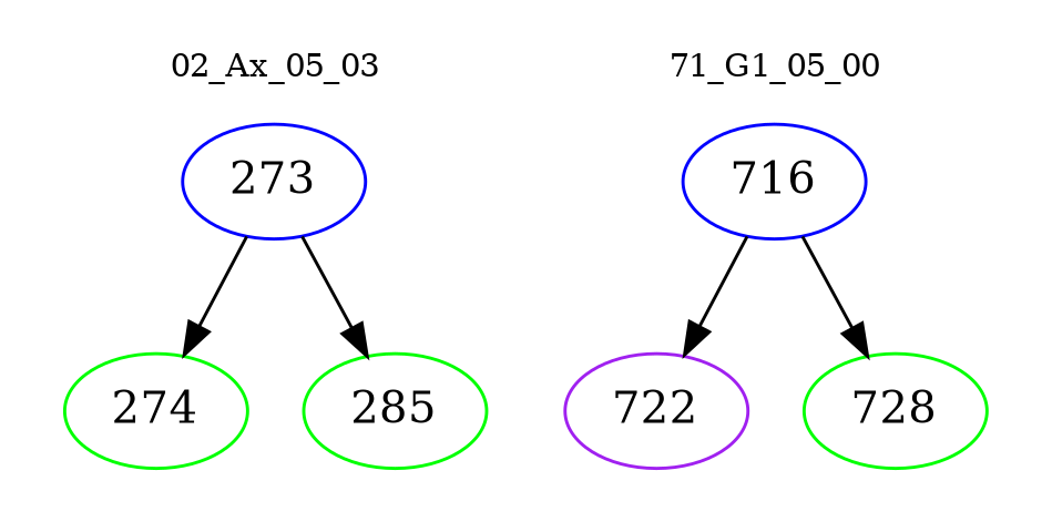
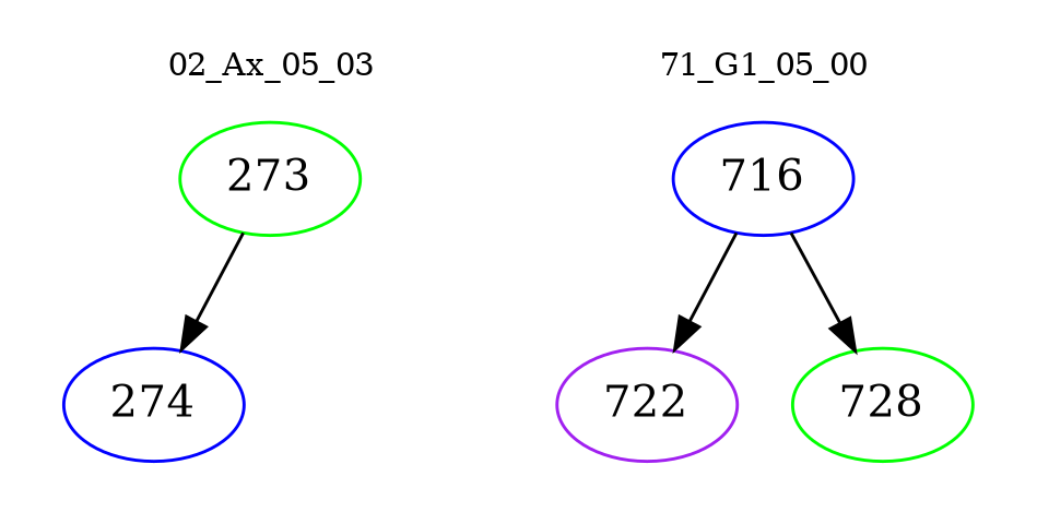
  digraph {
    node [color=blue]
    edge [color=black]
-   n1 [label=273]
-   n2 [color=green label=274]
-   n3 [color=green label=285]
+   n1 [color=green label=273]
+   n2 [label=274]
    n4 [label=716]
    n5 [color=purple label=722]
    n6 [color=green label=728]
    subgraph cluster_1 {
      color=white
      fontsize=10
      label="02_Ax_05_03"
      n1
      n2
-     n3
    }
    subgraph cluster_2 {
      color=white
      fontsize=10
      label="71_G1_05_00"
      n4
      n5
      n6
    }
    n1 -> n2
-   n1 -> n3
    n4 -> n5
    n4 -> n6
  }
